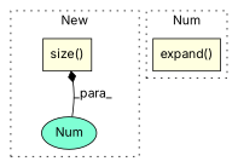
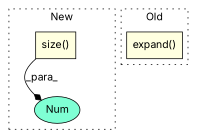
  digraph {
    fontname=Inter
    node [a=75 shape=box style=filled fillcolor=lightyellow fontname=Inter]
    n1 [l="7,1" label="size()" s="1877,1885"]
    n2 [a=76 l=1 label=Num s=1884 shape=ellipse fillcolor=aquamarine]
    n3 [l="32,1" label="expand()" s="1956,2014"]
    subgraph cluster_1 {
      label=New
      style=dotted
      n1
      n2
    }
    subgraph cluster_2 {
-     label=Num
+     label=Old
      style=dotted
      n3
    }
-   n2 -> n1 [label=_para_ color=black arrowhead=diamond fontname=Inter]
+   n1 -> n2 [label=_para_ color=black arrowhead=diamond fontname=Inter]
  }
